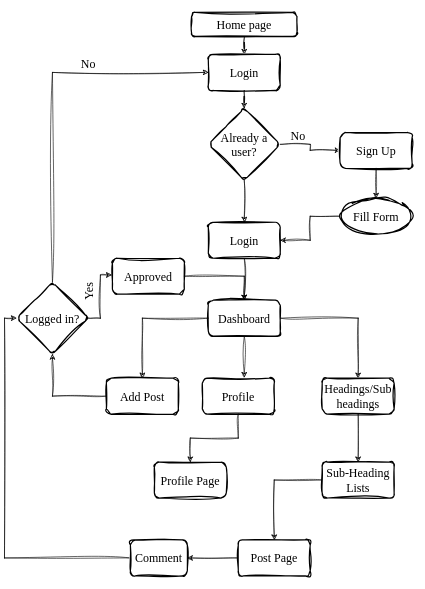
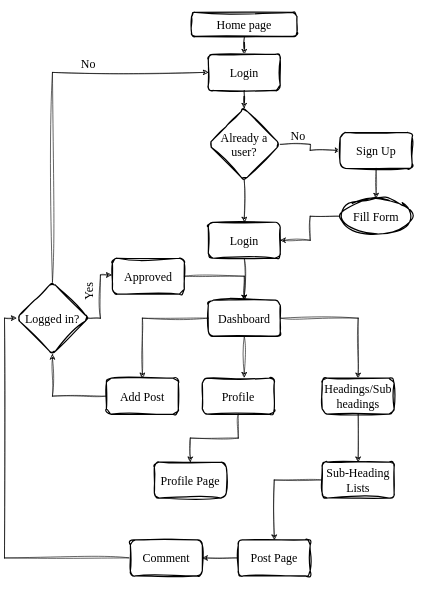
  <mxCell id="0" />
  <mxCell id="1" parent="0" />
  <mxCell id="2" style="edgeStyle=orthogonalEdgeStyle;rounded=0;orthogonalLoop=1;jettySize=auto;html=1;entryX=0.5;entryY=0;entryDx=0;entryDy=0;sketch=1;curveFitting=1;jiggle=2;labelBackgroundColor=none;fontColor=default;" parent="1" source="3" target="5" edge="1"><mxGeometry relative="1" as="geometry" /></mxCell>
  <mxCell id="3" value="Home page" style="rounded=1;whiteSpace=wrap;html=1;absoluteArcSize=1;arcSize=14;strokeWidth=2;fontFamily=Garamond;fontStyle=0;verticalAlign=middle;fontSize=20;sketch=1;curveFitting=1;jiggle=2;labelBackgroundColor=none;" parent="1" vertex="1"><mxGeometry x="312" y="20" width="176" height="40" as="geometry" /></mxCell>
  <mxCell id="4" value="" style="edgeStyle=orthogonalEdgeStyle;rounded=0;orthogonalLoop=1;jettySize=auto;html=1;sketch=1;curveFitting=1;jiggle=2;labelBackgroundColor=none;fontColor=default;" parent="1" source="5" target="8" edge="1"><mxGeometry relative="1" as="geometry" /></mxCell>
  <mxCell id="5" value="Login" style="whiteSpace=wrap;html=1;fontSize=20;fontFamily=Garamond;rounded=1;arcSize=14;strokeWidth=2;fontStyle=0;sketch=1;curveFitting=1;jiggle=2;labelBackgroundColor=none;" parent="1" vertex="1"><mxGeometry x="340" y="90" width="120" height="60" as="geometry" /></mxCell>
  <mxCell id="6" value="" style="edgeStyle=orthogonalEdgeStyle;rounded=0;orthogonalLoop=1;jettySize=auto;html=1;sketch=1;curveFitting=1;jiggle=2;labelBackgroundColor=none;fontColor=default;" parent="1" source="8" target="10" edge="1"><mxGeometry relative="1" as="geometry" /></mxCell>
  <mxCell id="7" value="" style="edgeStyle=orthogonalEdgeStyle;rounded=0;orthogonalLoop=1;jettySize=auto;html=1;sketch=1;curveFitting=1;jiggle=2;labelBackgroundColor=none;fontColor=default;" parent="1" source="8" target="12" edge="1"><mxGeometry relative="1" as="geometry" /></mxCell>
  <mxCell id="8" value="Already a user?" style="rhombus;whiteSpace=wrap;html=1;fontSize=20;fontFamily=Garamond;rounded=1;arcSize=14;strokeWidth=2;fontStyle=0;sketch=1;curveFitting=1;jiggle=2;labelBackgroundColor=none;" parent="1" vertex="1"><mxGeometry x="340" y="180" width="120" height="120" as="geometry" /></mxCell>
  <mxCell id="9" value="" style="edgeStyle=orthogonalEdgeStyle;rounded=0;orthogonalLoop=1;jettySize=auto;html=1;sketch=1;curveFitting=1;jiggle=2;labelBackgroundColor=none;fontColor=default;" parent="1" source="10" target="18" edge="1"><mxGeometry relative="1" as="geometry" /></mxCell>
  <mxCell id="10" value="Login" style="whiteSpace=wrap;html=1;fontSize=20;fontFamily=Garamond;rounded=1;arcSize=14;strokeWidth=2;fontStyle=0;sketch=1;curveFitting=1;jiggle=2;labelBackgroundColor=none;" parent="1" vertex="1"><mxGeometry x="340" y="370" width="120" height="60" as="geometry" /></mxCell>
  <mxCell id="11" value="" style="edgeStyle=orthogonalEdgeStyle;rounded=0;orthogonalLoop=1;jettySize=auto;html=1;sketch=1;curveFitting=1;jiggle=2;labelBackgroundColor=none;fontColor=default;" parent="1" source="12" target="14" edge="1"><mxGeometry relative="1" as="geometry" /></mxCell>
  <mxCell id="12" value="Sign Up" style="whiteSpace=wrap;html=1;fontSize=20;fontFamily=Garamond;rounded=1;arcSize=14;strokeWidth=2;fontStyle=0;sketch=1;curveFitting=1;jiggle=2;labelBackgroundColor=none;" parent="1" vertex="1"><mxGeometry x="560" y="220" width="120" height="60" as="geometry" /></mxCell>
  <mxCell id="13" style="edgeStyle=orthogonalEdgeStyle;rounded=0;orthogonalLoop=1;jettySize=auto;html=1;entryX=1;entryY=0.5;entryDx=0;entryDy=0;sketch=1;curveFitting=1;jiggle=2;labelBackgroundColor=none;fontColor=default;" parent="1" source="14" target="10" edge="1"><mxGeometry relative="1" as="geometry" /></mxCell>
  <mxCell id="14" value="Fill Form" style="ellipse;whiteSpace=wrap;html=1;fontSize=20;fontFamily=Garamond;arcSize=14;strokeWidth=2;fontStyle=0;sketch=1;curveFitting=1;jiggle=2;labelBackgroundColor=none;" parent="1" vertex="1"><mxGeometry x="560" y="330" width="120" height="60" as="geometry" /></mxCell>
  <mxCell id="15" style="edgeStyle=orthogonalEdgeStyle;rounded=0;sketch=1;hachureGap=4;jiggle=2;curveFitting=1;orthogonalLoop=1;jettySize=auto;html=1;entryX=0.5;entryY=0;entryDx=0;entryDy=0;fontFamily=Architects Daughter;fontSource=https%3A%2F%2Ffonts.googleapis.com%2Fcss%3Ffamily%3DArchitects%2BDaughter;fontSize=16;fontColor=default;labelBackgroundColor=none;" edge="1" parent="1" source="18" target="22"><mxGeometry relative="1" as="geometry" /></mxCell>
  <mxCell id="16" style="edgeStyle=orthogonalEdgeStyle;rounded=0;sketch=1;hachureGap=4;jiggle=2;curveFitting=1;orthogonalLoop=1;jettySize=auto;html=1;entryX=0.5;entryY=0;entryDx=0;entryDy=0;fontFamily=Architects Daughter;fontSource=https%3A%2F%2Ffonts.googleapis.com%2Fcss%3Ffamily%3DArchitects%2BDaughter;fontSize=16;fontColor=default;labelBackgroundColor=none;" edge="1" parent="1" source="18" target="20"><mxGeometry relative="1" as="geometry" /></mxCell>
  <mxCell id="17" style="edgeStyle=orthogonalEdgeStyle;rounded=0;sketch=1;hachureGap=4;jiggle=2;curveFitting=1;orthogonalLoop=1;jettySize=auto;html=1;entryX=0.583;entryY=-0.017;entryDx=0;entryDy=0;entryPerimeter=0;fontFamily=Architects Daughter;fontSource=https%3A%2F%2Ffonts.googleapis.com%2Fcss%3Ffamily%3DArchitects%2BDaughter;fontSize=16;fontColor=default;labelBackgroundColor=none;" edge="1" parent="1" source="18" target="24"><mxGeometry relative="1" as="geometry" /></mxCell>
  <mxCell id="18" value="Dashboard" style="whiteSpace=wrap;html=1;fontSize=20;fontFamily=Garamond;rounded=1;arcSize=14;strokeWidth=2;fontStyle=0;sketch=1;curveFitting=1;jiggle=2;labelBackgroundColor=none;" parent="1" vertex="1"><mxGeometry x="340" y="500" width="120" height="60" as="geometry" /></mxCell>
  <mxCell id="19" style="edgeStyle=orthogonalEdgeStyle;rounded=0;sketch=1;hachureGap=4;jiggle=2;curveFitting=1;orthogonalLoop=1;jettySize=auto;html=1;fontFamily=Architects Daughter;fontSource=https%3A%2F%2Ffonts.googleapis.com%2Fcss%3Ffamily%3DArchitects%2BDaughter;fontSize=16;fontColor=default;entryX=0.5;entryY=1;entryDx=0;entryDy=0;labelBackgroundColor=none;" edge="1" parent="1" source="20" target="27"><mxGeometry relative="1" as="geometry"><mxPoint x="130" y="560" as="targetPoint" /></mxGeometry></mxCell>
  <mxCell id="20" value="Add Post&lt;br&gt;" style="whiteSpace=wrap;html=1;fontSize=20;fontFamily=Garamond;rounded=1;arcSize=14;strokeWidth=2;fontStyle=0;sketch=1;curveFitting=1;jiggle=2;labelBackgroundColor=none;" vertex="1" parent="1"><mxGeometry x="170" y="630" width="120" height="60" as="geometry" /></mxCell>
  <mxCell id="21" style="edgeStyle=orthogonalEdgeStyle;rounded=0;sketch=1;hachureGap=4;jiggle=2;curveFitting=1;orthogonalLoop=1;jettySize=auto;html=1;entryX=0.5;entryY=0;entryDx=0;entryDy=0;fontFamily=Architects Daughter;fontSource=https%3A%2F%2Ffonts.googleapis.com%2Fcss%3Ffamily%3DArchitects%2BDaughter;fontSize=16;fontColor=default;labelBackgroundColor=none;" edge="1" parent="1" source="22" target="35"><mxGeometry relative="1" as="geometry" /></mxCell>
  <mxCell id="22" value="Headings/Sub headings" style="whiteSpace=wrap;html=1;fontSize=20;fontFamily=Garamond;rounded=1;arcSize=14;strokeWidth=2;fontStyle=0;sketch=1;curveFitting=1;jiggle=2;labelBackgroundColor=none;" vertex="1" parent="1"><mxGeometry x="530" y="630" width="120" height="60" as="geometry" /></mxCell>
  <mxCell id="23" style="edgeStyle=orthogonalEdgeStyle;rounded=0;sketch=1;hachureGap=4;jiggle=2;curveFitting=1;orthogonalLoop=1;jettySize=auto;html=1;entryX=0.5;entryY=0;entryDx=0;entryDy=0;fontFamily=Architects Daughter;fontSource=https%3A%2F%2Ffonts.googleapis.com%2Fcss%3Ffamily%3DArchitects%2BDaughter;fontSize=16;fontColor=default;labelBackgroundColor=none;" edge="1" parent="1" source="24" target="33"><mxGeometry relative="1" as="geometry" /></mxCell>
  <mxCell id="24" value="Profile" style="whiteSpace=wrap;html=1;fontSize=20;fontFamily=Garamond;rounded=1;arcSize=14;strokeWidth=2;fontStyle=0;sketch=1;curveFitting=1;jiggle=2;labelBackgroundColor=none;" vertex="1" parent="1"><mxGeometry x="330" y="630" width="120" height="60" as="geometry" /></mxCell>
  <mxCell id="25" style="edgeStyle=orthogonalEdgeStyle;rounded=0;sketch=1;hachureGap=4;jiggle=2;curveFitting=1;orthogonalLoop=1;jettySize=auto;html=1;entryX=0;entryY=0.5;entryDx=0;entryDy=0;fontFamily=Architects Daughter;fontSource=https%3A%2F%2Ffonts.googleapis.com%2Fcss%3Ffamily%3DArchitects%2BDaughter;fontSize=16;fontColor=default;exitX=0.5;exitY=0;exitDx=0;exitDy=0;labelBackgroundColor=none;" edge="1" parent="1" source="27" target="5"><mxGeometry relative="1" as="geometry" /></mxCell>
  <mxCell id="26" style="edgeStyle=orthogonalEdgeStyle;rounded=0;sketch=1;hachureGap=4;jiggle=2;curveFitting=1;orthogonalLoop=1;jettySize=auto;html=1;entryX=-0.011;entryY=0.467;entryDx=0;entryDy=0;entryPerimeter=0;fontFamily=Architects Daughter;fontSource=https%3A%2F%2Ffonts.googleapis.com%2Fcss%3Ffamily%3DArchitects%2BDaughter;fontSize=16;fontColor=default;labelBackgroundColor=none;" edge="1" parent="1" source="27" target="31"><mxGeometry relative="1" as="geometry" /></mxCell>
  <mxCell id="27" value="Logged in?" style="rhombus;whiteSpace=wrap;html=1;fontSize=20;fontFamily=Garamond;rounded=1;arcSize=14;strokeWidth=2;fontStyle=0;sketch=1;curveFitting=1;jiggle=2;labelBackgroundColor=none;" vertex="1" parent="1"><mxGeometry x="20" y="470" width="120" height="120" as="geometry" /></mxCell>
  <mxCell id="28" value="No" style="text;html=1;align=center;verticalAlign=middle;whiteSpace=wrap;rounded=0;fontSize=20;fontFamily=Architects Daughter;labelBackgroundColor=none;" vertex="1" parent="1"><mxGeometry x="460" y="210" width="60" height="30" as="geometry" /></mxCell>
  <mxCell id="29" value="No" style="text;html=1;align=center;verticalAlign=middle;whiteSpace=wrap;rounded=0;fontSize=20;fontFamily=Architects Daughter;labelBackgroundColor=none;" vertex="1" parent="1"><mxGeometry x="110" y="90" width="60" height="30" as="geometry" /></mxCell>
  <mxCell id="30" style="edgeStyle=orthogonalEdgeStyle;rounded=0;sketch=1;hachureGap=4;jiggle=2;curveFitting=1;orthogonalLoop=1;jettySize=auto;html=1;fontFamily=Architects Daughter;fontSource=https%3A%2F%2Ffonts.googleapis.com%2Fcss%3Ffamily%3DArchitects%2BDaughter;fontSize=16;fontColor=default;labelBackgroundColor=none;" edge="1" parent="1" source="31" target="18"><mxGeometry relative="1" as="geometry" /></mxCell>
  <mxCell id="31" value="Approved" style="whiteSpace=wrap;html=1;fontSize=20;fontFamily=Garamond;rounded=1;arcSize=14;strokeWidth=2;fontStyle=0;sketch=1;curveFitting=1;jiggle=2;labelBackgroundColor=none;" vertex="1" parent="1"><mxGeometry x="180" y="430" width="120" height="60" as="geometry" /></mxCell>
  <mxCell id="32" value="Yes" style="text;html=1;align=center;verticalAlign=middle;whiteSpace=wrap;rounded=0;fontSize=20;fontFamily=Architects Daughter;rotation=-90;labelBackgroundColor=none;" vertex="1" parent="1"><mxGeometry x="110" y="470" width="60" height="30" as="geometry" /></mxCell>
  <mxCell id="33" value="Profile Page" style="whiteSpace=wrap;html=1;fontSize=20;fontFamily=Garamond;rounded=1;arcSize=14;strokeWidth=2;fontStyle=0;sketch=1;curveFitting=1;jiggle=2;labelBackgroundColor=none;" vertex="1" parent="1"><mxGeometry x="250" y="770" width="120" height="60" as="geometry" /></mxCell>
  <mxCell id="34" style="edgeStyle=orthogonalEdgeStyle;rounded=0;sketch=1;hachureGap=4;jiggle=2;curveFitting=1;orthogonalLoop=1;jettySize=auto;html=1;entryX=0.5;entryY=0;entryDx=0;entryDy=0;fontFamily=Architects Daughter;fontSource=https%3A%2F%2Ffonts.googleapis.com%2Fcss%3Ffamily%3DArchitects%2BDaughter;fontSize=16;fontColor=default;labelBackgroundColor=none;" edge="1" parent="1" source="35" target="37"><mxGeometry relative="1" as="geometry" /></mxCell>
  <mxCell id="35" value="Sub-Heading Lists" style="whiteSpace=wrap;html=1;fontSize=20;fontFamily=Garamond;rounded=1;arcSize=14;strokeWidth=2;fontStyle=0;sketch=1;curveFitting=1;jiggle=2;labelBackgroundColor=none;" vertex="1" parent="1"><mxGeometry x="530" y="770" width="120" height="60" as="geometry" /></mxCell>
  <mxCell id="36" style="edgeStyle=orthogonalEdgeStyle;rounded=0;sketch=1;hachureGap=4;jiggle=2;curveFitting=1;orthogonalLoop=1;jettySize=auto;html=1;entryX=1;entryY=0.5;entryDx=0;entryDy=0;fontFamily=Architects Daughter;fontSource=https%3A%2F%2Ffonts.googleapis.com%2Fcss%3Ffamily%3DArchitects%2BDaughter;fontSize=16;fontColor=default;labelBackgroundColor=none;" edge="1" parent="1" source="37" target="39"><mxGeometry relative="1" as="geometry" /></mxCell>
  <mxCell id="37" value="Post Page" style="whiteSpace=wrap;html=1;fontSize=20;fontFamily=Garamond;rounded=1;arcSize=14;strokeWidth=2;fontStyle=0;sketch=1;curveFitting=1;jiggle=2;labelBackgroundColor=none;" vertex="1" parent="1"><mxGeometry x="390" y="900" width="120" height="60" as="geometry" /></mxCell>
  <mxCell id="38" style="edgeStyle=orthogonalEdgeStyle;rounded=0;sketch=1;hachureGap=4;jiggle=2;curveFitting=1;orthogonalLoop=1;jettySize=auto;html=1;entryX=0;entryY=0.5;entryDx=0;entryDy=0;fontFamily=Architects Daughter;fontSource=https%3A%2F%2Ffonts.googleapis.com%2Fcss%3Ffamily%3DArchitects%2BDaughter;fontSize=16;fontColor=default;labelBackgroundColor=none;" edge="1" parent="1" source="39" target="27"><mxGeometry relative="1" as="geometry" /></mxCell>
- <mxCell id="39" value="Comment" style="whiteSpace=wrap;html=1;fontSize=20;fontFamily=Garamond;rounded=1;arcSize=14;strokeWidth=2;fontStyle=0;sketch=1;curveFitting=1;jiggle=2;labelBackgroundColor=none;" vertex="1" parent="1"><mxGeometry x="210" y="900" width="95" height="60" as="geometry" /></mxCell>
+ <mxCell id="39" value="Comment" style="whiteSpace=wrap;html=1;fontSize=20;fontFamily=Garamond;rounded=1;arcSize=14;strokeWidth=2;fontStyle=0;sketch=1;curveFitting=1;jiggle=2;labelBackgroundColor=none;" vertex="1" parent="1"><mxGeometry x="210" y="900" width="120" height="60" as="geometry" /></mxCell>
